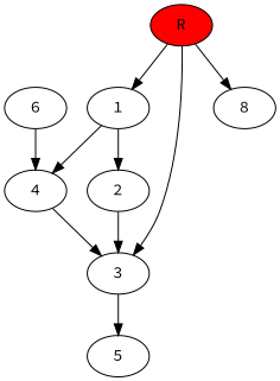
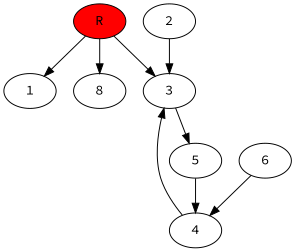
  digraph {
    fontname="Source Code Pro"
    node [fontname="Source Code Pro"]
    edge [fontname="Source Code Pro"]
    1
    2
    4
    3
    5
    6
    R [fillcolor="#ff0000" style=filled]
    8
-   1 -> 2
-   1 -> 4
+   5 -> 4
    2 -> 3
    4 -> 3
    3 -> 5
    6 -> 4
    R -> 1
    R -> 3
    R -> 8
  }
